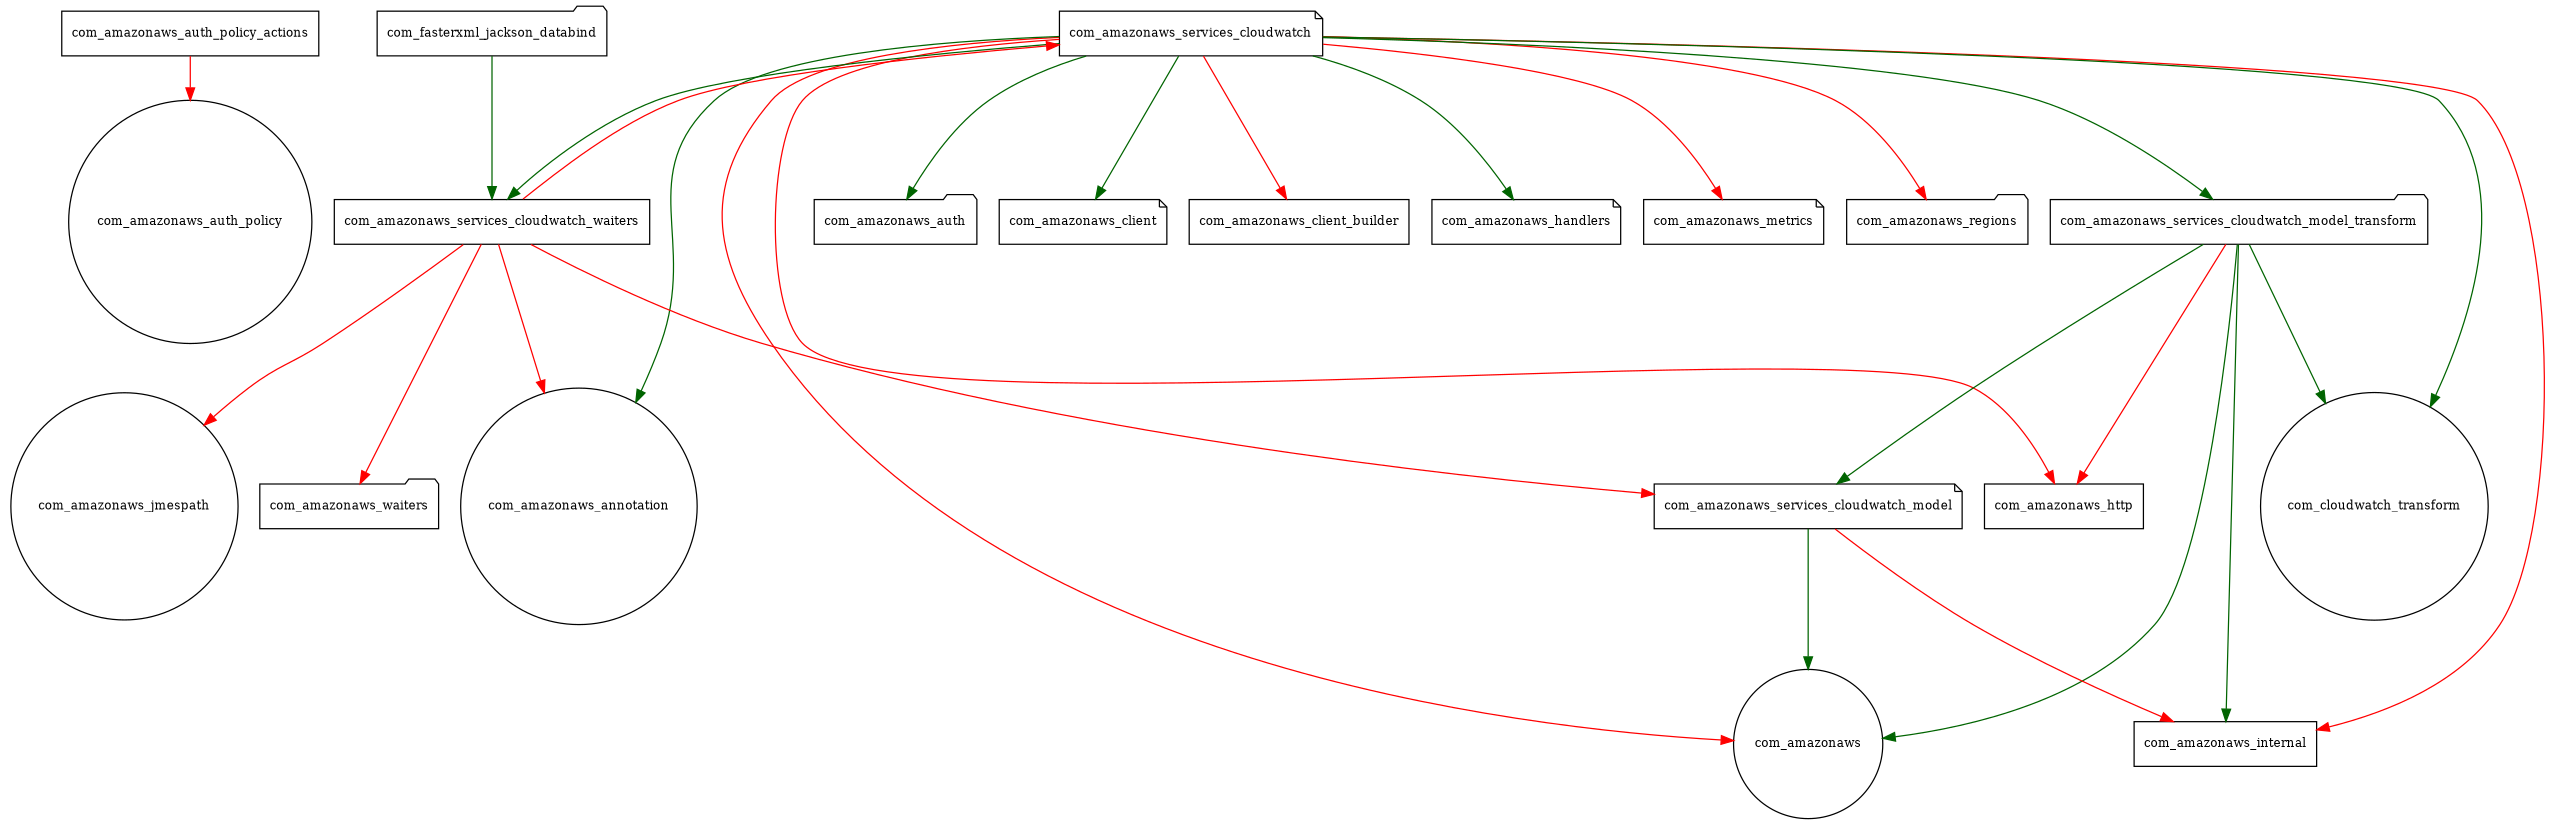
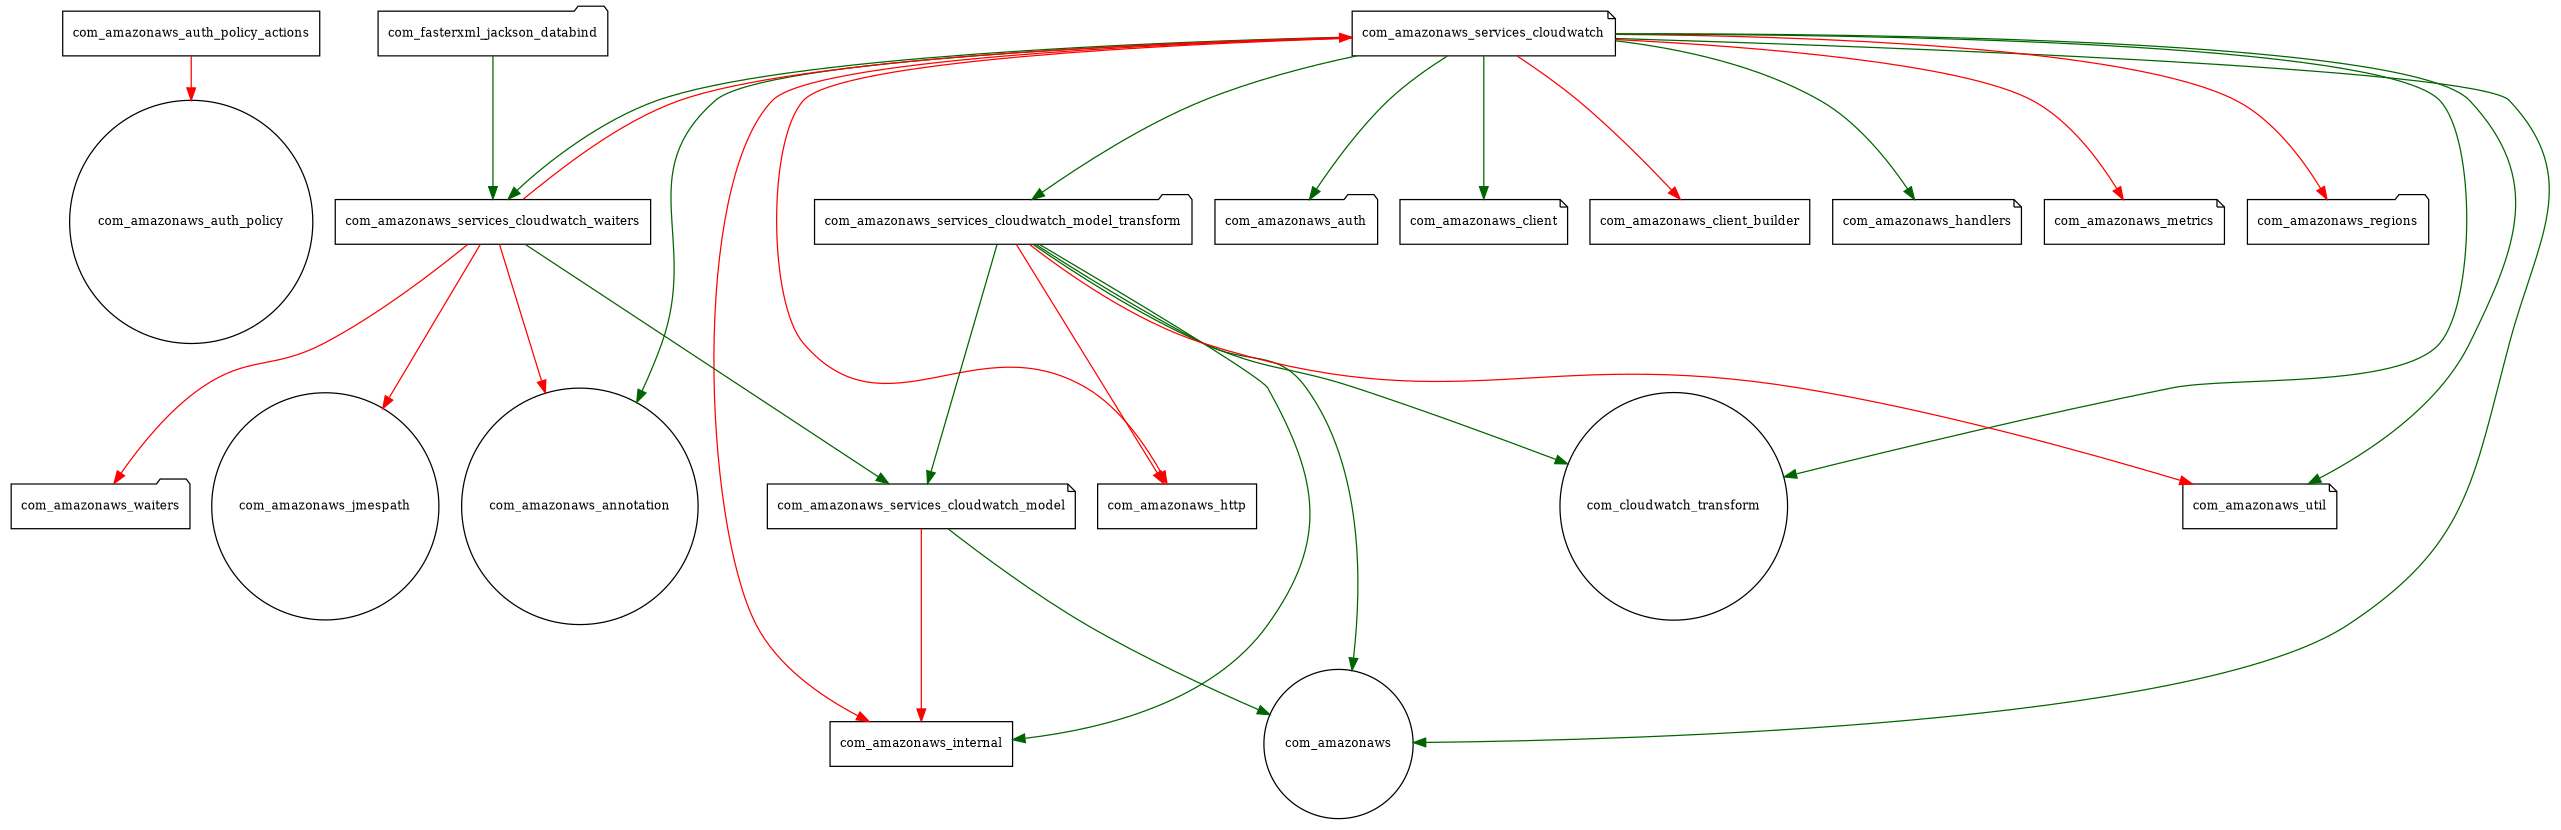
  digraph {
    node [fontsize=10.0 shape=note]
    edge [color=darkgreen]
    com_amazonaws_auth_policy_actions [shape=box]
    com_amazonaws_auth_policy [shape=circle]
    com_amazonaws_services_cloudwatch
    com_amazonaws [shape=circle]
    com_amazonaws_annotation [shape=circle]
    com_amazonaws_auth [shape=folder]
    com_amazonaws_client
    com_amazonaws_client_builder [shape=box]
    com_amazonaws_handlers
    com_amazonaws_http [shape=box]
    com_amazonaws_internal [shape=box]
    com_amazonaws_metrics
    com_amazonaws_regions [shape=folder]
    com_amazonaws_services_cloudwatch_model_transform [shape=folder]
    com_amazonaws_services_cloudwatch_waiters [shape=box]
    n16 [label=com_cloudwatch_transform shape=circle]
+   com_amazonaws_util
    com_amazonaws_services_cloudwatch_model
    com_amazonaws_jmespath [shape=circle]
    com_amazonaws_waiters [shape=folder]
    com_fasterxml_jackson_databind [shape=folder]
    com_amazonaws_auth_policy_actions -> com_amazonaws_auth_policy [color=red]
-   com_amazonaws_services_cloudwatch -> com_amazonaws [color=red]
+   com_amazonaws_services_cloudwatch -> com_amazonaws
    com_amazonaws_services_cloudwatch -> com_amazonaws_annotation
    com_amazonaws_services_cloudwatch -> com_amazonaws_auth
    com_amazonaws_services_cloudwatch -> com_amazonaws_client
    com_amazonaws_services_cloudwatch -> com_amazonaws_client_builder [color=red]
    com_amazonaws_services_cloudwatch -> com_amazonaws_handlers
    com_amazonaws_services_cloudwatch -> com_amazonaws_http [color=red]
    com_amazonaws_services_cloudwatch -> com_amazonaws_internal [color=red]
    com_amazonaws_services_cloudwatch -> com_amazonaws_metrics [color=red]
    com_amazonaws_services_cloudwatch -> com_amazonaws_regions [color=red]
    com_amazonaws_services_cloudwatch -> com_amazonaws_services_cloudwatch_model_transform
    com_amazonaws_services_cloudwatch -> com_amazonaws_services_cloudwatch_waiters
    com_amazonaws_services_cloudwatch -> n16
+   com_amazonaws_services_cloudwatch -> com_amazonaws_util
    com_amazonaws_services_cloudwatch_model_transform -> com_amazonaws
    com_amazonaws_services_cloudwatch_model_transform -> com_amazonaws_http [color=red]
    com_amazonaws_services_cloudwatch_model_transform -> com_amazonaws_internal
    com_amazonaws_services_cloudwatch_model_transform -> n16
+   com_amazonaws_services_cloudwatch_model_transform -> com_amazonaws_util [color=red]
    com_amazonaws_services_cloudwatch_model_transform -> com_amazonaws_services_cloudwatch_model
    com_amazonaws_services_cloudwatch_waiters -> com_amazonaws_services_cloudwatch [color=red]
    com_amazonaws_services_cloudwatch_waiters -> com_amazonaws_annotation [color=red]
-   com_amazonaws_services_cloudwatch_waiters -> com_amazonaws_services_cloudwatch_model [color=red]
+   com_amazonaws_services_cloudwatch_waiters -> com_amazonaws_services_cloudwatch_model
    com_amazonaws_services_cloudwatch_waiters -> com_amazonaws_jmespath [color=red]
    com_amazonaws_services_cloudwatch_waiters -> com_amazonaws_waiters [color=red]
    com_amazonaws_services_cloudwatch_model -> com_amazonaws
    com_amazonaws_services_cloudwatch_model -> com_amazonaws_internal [color=red]
    com_fasterxml_jackson_databind -> com_amazonaws_services_cloudwatch_waiters
  }
